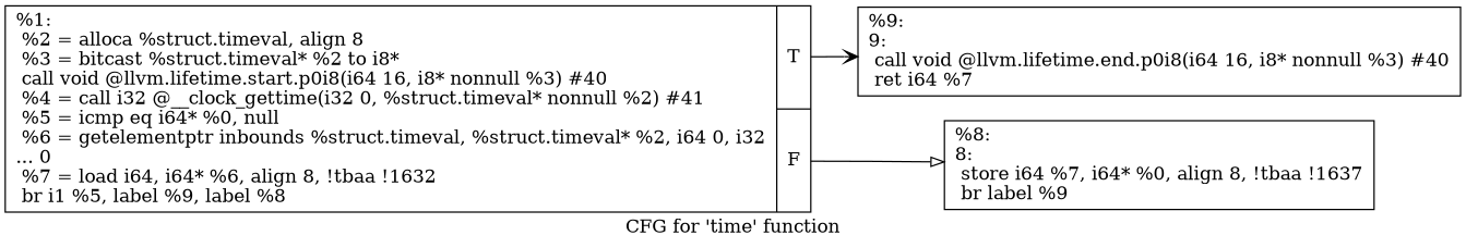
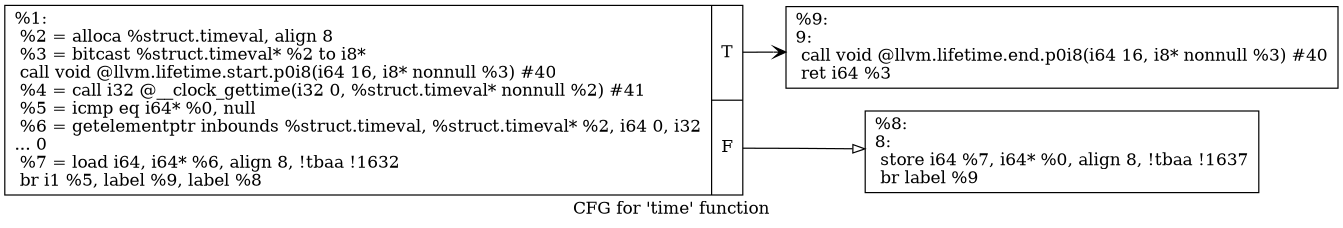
  digraph {
    label="CFG for 'time' function"
    rankdir=LR
    node [shape=record]
    n1 [label="{%1:\l  %2 = alloca %struct.timeval, align 8\l  %3 = bitcast %struct.timeval* %2 to i8*\l  call void @llvm.lifetime.start.p0i8(i64 16, i8* nonnull %3) #40\l  %4 = call i32 @__clock_gettime(i32 0, %struct.timeval* nonnull %2) #41\l  %5 = icmp eq i64* %0, null\l  %6 = getelementptr inbounds %struct.timeval, %struct.timeval* %2, i64 0, i32\l... 0\l  %7 = load i64, i64* %6, align 8, !tbaa !1632\l  br i1 %5, label %9, label %8\l|{<s0>T|<s1>F}}"]
-   n2 [label="{%9:\l9:                                                \l  call void @llvm.lifetime.end.p0i8(i64 16, i8* nonnull %3) #40\l  ret i64 %7\l}"]
+   n2 [label="{%9:\l9:                                                \l  call void @llvm.lifetime.end.p0i8(i64 16, i8* nonnull %3) #40\l  ret i64 %3\l}"]
    n3 [label="{%8:\l8:                                                \l  store i64 %7, i64* %0, align 8, !tbaa !1637\l  br label %9\l}"]
    n1 -> n2 [arrowhead=vee tailport=s0]
    n1 -> n3 [arrowhead=onormal tailport=s1]
  }
